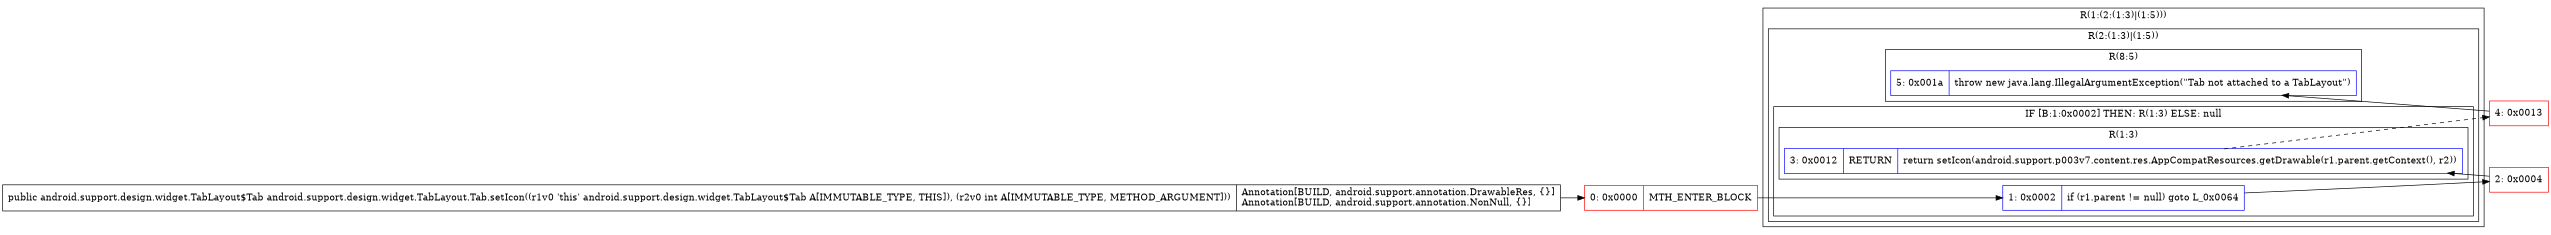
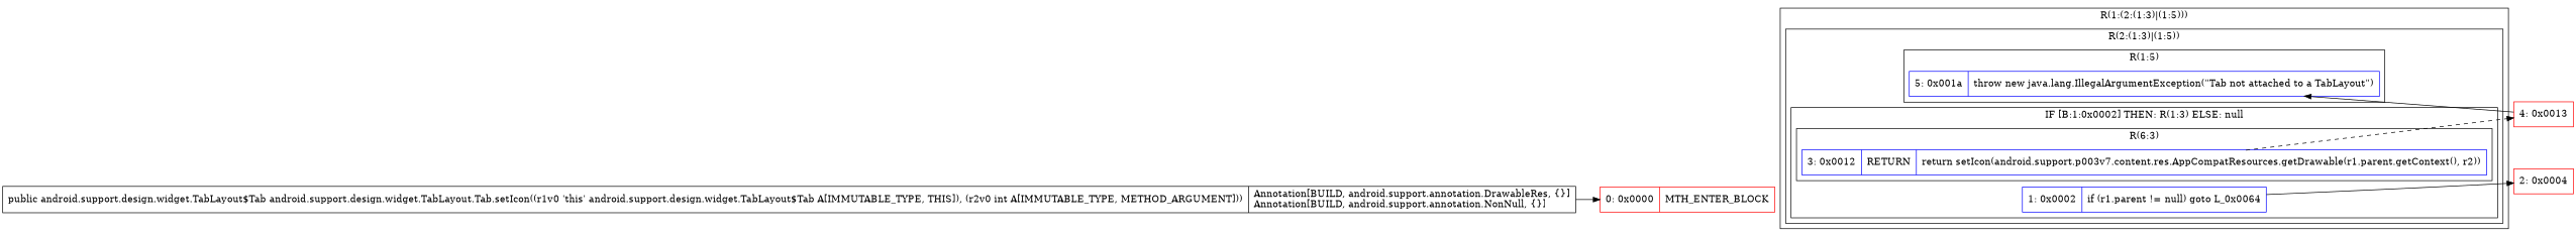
  digraph {
    rankdir=LR
    node [color=blue shape=record]
    n1 [label="{3\:\ 0x0012|RETURN\l|return setIcon(android.support.p003v7.content.res.AppCompatResources.getDrawable(r1.parent.getContext(), r2))\l}"]
    n2 [label="{1\:\ 0x0002|if (r1.parent != null) goto L_0x0064\l}"]
    n3 [label="{5\:\ 0x001a|throw new java.lang.IllegalArgumentException(\"Tab not attached to a TabLayout\")\l}"]
    n4 [color=red label="{4\:\ 0x0013}"]
    n5 [color=red label="{2\:\ 0x0004}"]
    n6 [color=red label="{0\:\ 0x0000|MTH_ENTER_BLOCK\l}"]
    n7 [label="{public android.support.design.widget.TabLayout$Tab android.support.design.widget.TabLayout.Tab.setIcon((r1v0 'this' android.support.design.widget.TabLayout$Tab A[IMMUTABLE_TYPE, THIS]), (r2v0 int A[IMMUTABLE_TYPE, METHOD_ARGUMENT]))  | Annotation[BUILD, android.support.annotation.DrawableRes, \{\}]\lAnnotation[BUILD, android.support.annotation.NonNull, \{\}]\l}" color=""]
    subgraph cluster_1 {
      label="R(1:(2:(1:3)|(1:5)))"
      subgraph cluster_2 {
        label="R(2:(1:3)|(1:5))"
        subgraph cluster_3 {
          label="IF [B:1:0x0002] THEN: R(1:3) ELSE: null"
          n2
          subgraph cluster_4 {
-           label="R(1:3)"
+           label="R(6:3)"
            n1
          }
        }
        subgraph cluster_5 {
-         label="R(8:5)"
+         label="R(1:5)"
          n3
        }
      }
    }
    n1 -> n4 [style=dashed]
    n2 -> n5
    n4 -> n3
-   n5 -> n1
-   n6 -> n2
    n7 -> n6
  }
